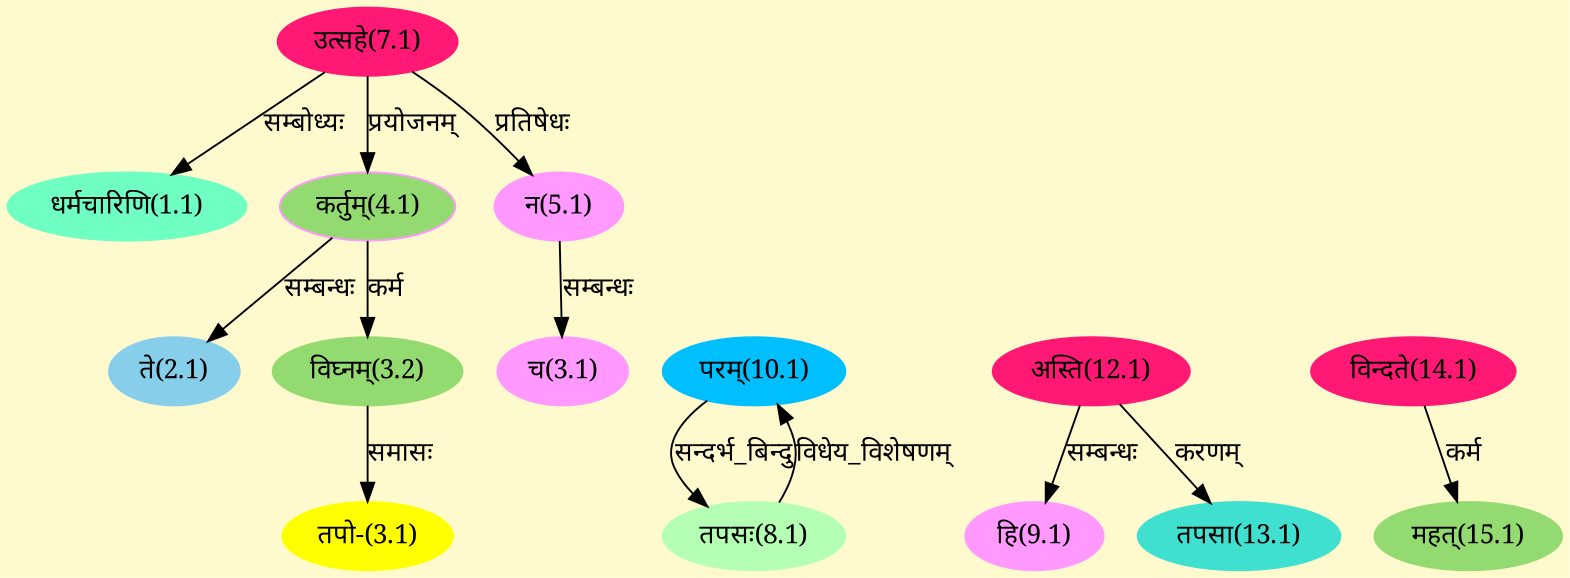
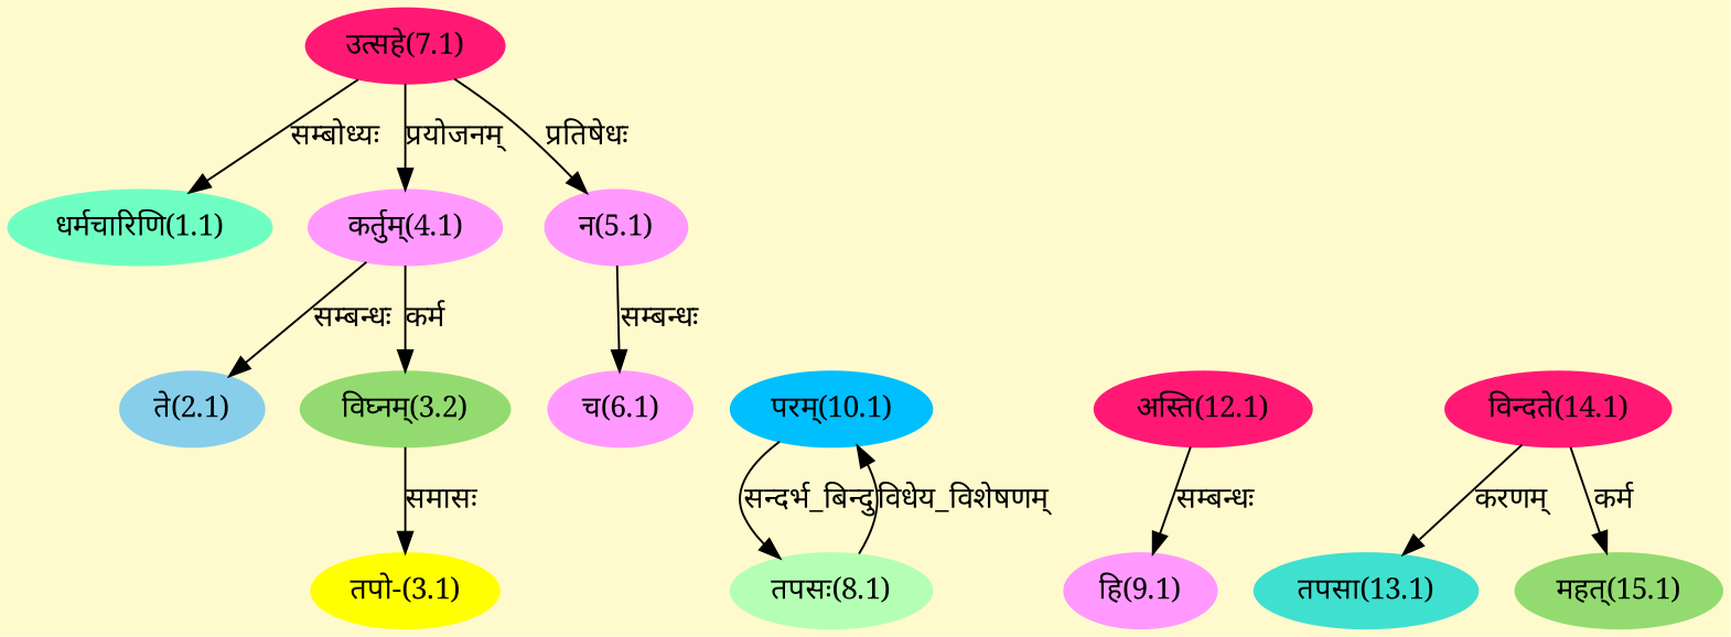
  digraph {
    bgcolor=lemonchiffon1
    compound=true
    fontname="Noto Serif"
    rankdir=BT
    node [color="#FF99FF" fontname="Noto Serif" style=filled]
    edge [dir=back fontname="Noto Serif"]
    n1 [color="#6FFFC3" label="धर्मचारिणि(1.1)"]
    n2 [color="#FF1975" label="उत्सहे(7.1)"]
    n3 [color="#87CEEB" label="ते(2.1)"]
-   n4 [label="कर्तुम्(4.1)" fillcolor="#93DB70"]
+   n4 [label="कर्तुम्(4.1)"]
    n5 [color="#FFFF00" label="तपो-(3.1)"]
    n6 [color="#93DB70" label="विघ्नम्(3.2)"]
    n7 [label="न(5.1)"]
-   n8 [label="च(3.1)"]
+   n8 [label="च(6.1)"]
    n9 [color="#B4FFB4" label="तपसः(8.1)"]
    n10 [color="#00BFFF" label="परम्(10.1)"]
    n11 [label="हि(9.1)"]
    n12 [color="#FF1975" label="अस्ति(12.1)"]
    n13 [color="#40E0D0" label="तपसा(13.1)"]
    n14 [color="#FF1975" label="विन्दते(14.1)"]
    n15 [color="#93DB70" label="महत्(15.1)"]
    n1 -> n2 [label="सम्बोध्यः"]
    n3 -> n4 [label="सम्बन्धः"]
    n4 -> n2 [label="प्रयोजनम्"]
    n5 -> n6 [label="समासः"]
    n6 -> n4 [label="कर्म"]
    n7 -> n2 [label="प्रतिषेधः"]
    n8 -> n7 [label="सम्बन्धः"]
    n9 -> n10 [label="सन्दर्भ_बिन्दु"]
    n10 -> n9 [label="विधेय_विशेषणम्"]
    n11 -> n12 [label="सम्बन्धः"]
-   n13 -> n12 [label="करणम्"]
+   n13 -> n14 [label="करणम्"]
    n15 -> n14 [label="कर्म"]
  }
